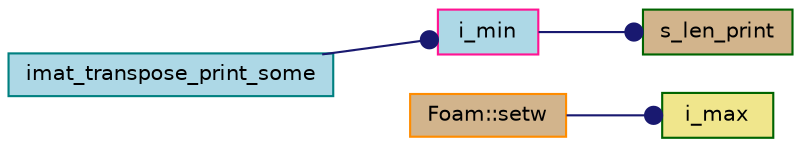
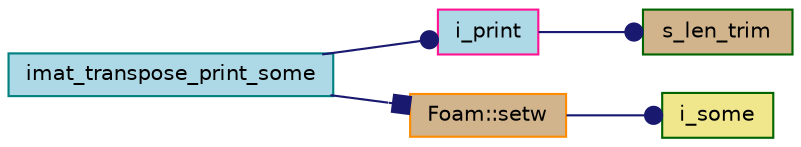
  digraph {
    rankdir=LR
    node [color=darkgreen fillcolor=lightblue fontname=Helvetica fontsize=10 shape=record style=filled]
    edge [arrowhead=dot color=midnightblue fontname=Helvetica fontsize=10 labelfontname=Helvetica labelfontsize=10 style=solid]
    n1 [color=teal fontcolor=black height=0.2 label=imat_transpose_print_some width=0.4]
-   n2 [color=deeppink height=0.2 label=i_min width=0.4]
+   n2 [color=deeppink height=0.2 label=i_print width=0.4]
    n3 [color=darkorange fillcolor=tan height=0.2 label="Foam::setw" width=0.4]
-   n4 [fillcolor=khaki height=0.2 label=i_max width=0.4]
-   n5 [fillcolor=tan height=0.2 label=s_len_print width=0.4]
+   n4 [fillcolor=khaki height=0.2 label=i_some width=0.4]
+   n5 [fillcolor=tan height=0.2 label=s_len_trim width=0.4]
    n1 -> n2
+   n1 -> n3 [arrowhead=box]
    n2 -> n5
    n3 -> n4
  }
